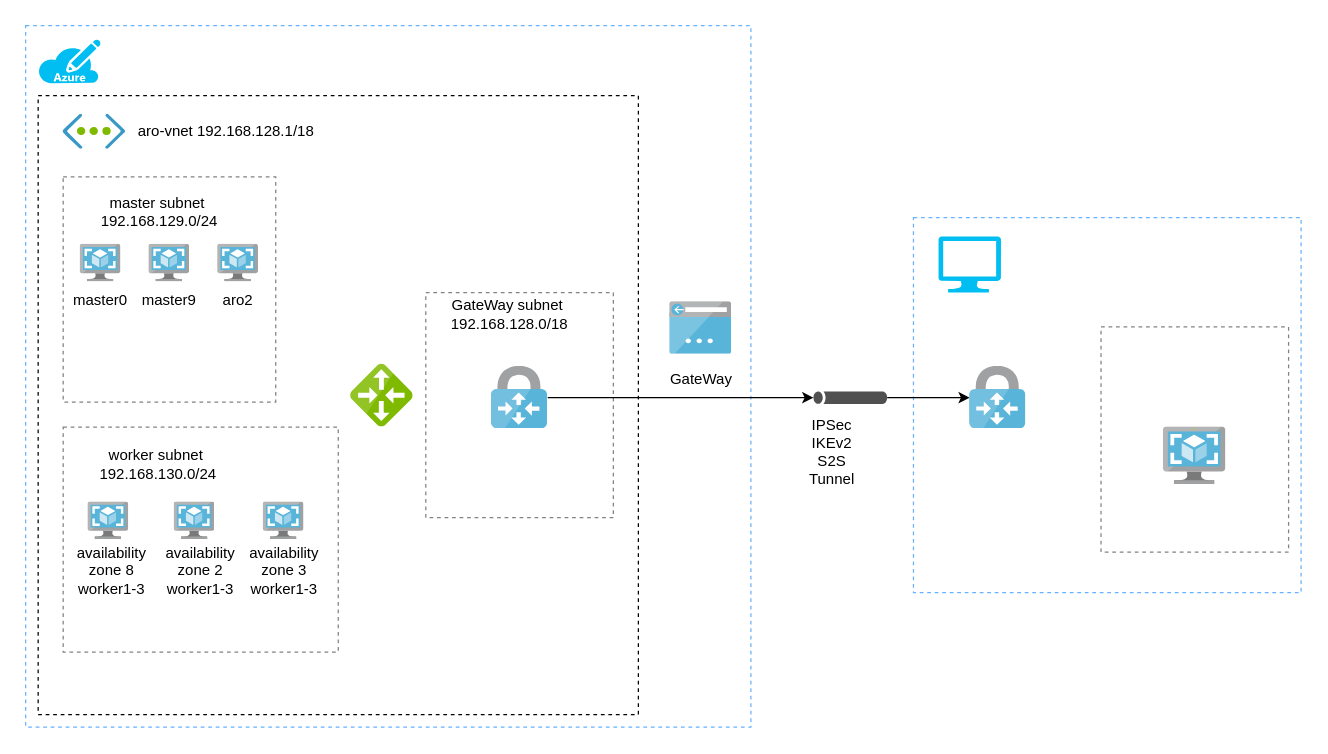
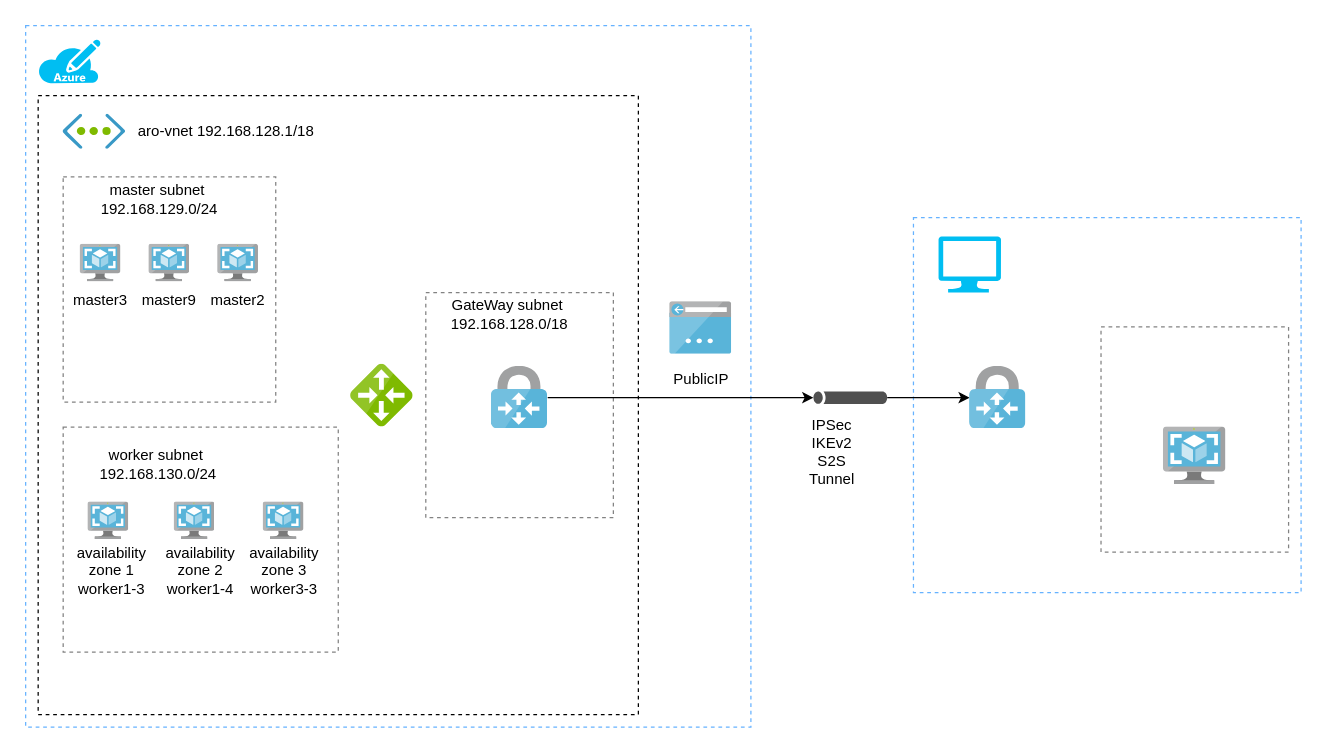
  <mxCell id="0" />
  <mxCell id="1" parent="0" />
  <mxCell id="2" value="" style="rounded=0;whiteSpace=wrap;html=1;dashed=1;strokeColor=#66B2FF;" parent="1" vertex="1"><mxGeometry x="20" y="20" width="580" height="561" as="geometry" /></mxCell>
  <mxCell id="3" value="" style="rounded=0;whiteSpace=wrap;html=1;dashed=1;strokeColor=#000000;" parent="1" vertex="1"><mxGeometry x="30" y="76" width="480" height="495" as="geometry" /></mxCell>
  <mxCell id="4" value="" style="group" parent="1" vertex="1" connectable="0"><mxGeometry x="340" y="233.5" width="150" height="180" as="geometry" /></mxCell>
  <mxCell id="5" value="" style="rounded=0;whiteSpace=wrap;html=1;dashed=1;strokeColor=#828282;" parent="4" vertex="1"><mxGeometry width="150" height="180" as="geometry" /></mxCell>
  <mxCell id="6" value="GateWay subnet&lt;br&gt;&amp;nbsp;192.168.128.0/18" style="text;html=1;align=center;verticalAlign=middle;resizable=0;points=[];autosize=1;strokeColor=none;fillColor=none;" parent="4" vertex="1"><mxGeometry x="10" y="2.763" width="110" height="30" as="geometry" /></mxCell>
  <mxCell id="7" value="" style="sketch=0;aspect=fixed;html=1;points=[];align=center;image;fontSize=12;image=img/lib/mscae/VPN_Gateway.svg;" parent="4" vertex="1"><mxGeometry x="52.5" y="59" width="45" height="50" as="geometry" /></mxCell>
  <mxCell id="8" value="" style="rounded=0;whiteSpace=wrap;html=1;dashed=1;strokeColor=#66B2FF;" parent="1" vertex="1"><mxGeometry x="730" y="173.5" width="310" height="300" as="geometry" /></mxCell>
  <mxCell id="9" value="" style="verticalLabelPosition=bottom;html=1;verticalAlign=top;align=center;strokeColor=none;fillColor=#00BEF2;shape=mxgraph.azure.computer;pointerEvents=1;" parent="1" vertex="1"><mxGeometry x="750" y="188.5" width="50" height="45" as="geometry" /></mxCell>
  <mxCell id="10" value="" style="verticalLabelPosition=bottom;html=1;verticalAlign=top;align=center;strokeColor=none;fillColor=#00BEF2;shape=mxgraph.azure.azure_subscription;" parent="1" vertex="1"><mxGeometry x="30" y="31" width="50" height="35" as="geometry" /></mxCell>
  <mxCell id="11" value="" style="sketch=0;aspect=fixed;html=1;points=[];align=center;image;fontSize=12;image=img/lib/mscae/Virtual_Network.svg;" parent="1" vertex="1"><mxGeometry x="50" y="91" width="50" height="28.0" as="geometry" /></mxCell>
  <mxCell id="12" value="" style="sketch=0;aspect=fixed;html=1;points=[];align=center;image;fontSize=12;image=img/lib/mscae/Local_Network_Gateways.svg;" parent="1" vertex="1"><mxGeometry x="280" y="291" width="50" height="50" as="geometry" /></mxCell>
  <mxCell id="13" value="aro-vnet 192.168.128.1/18" style="text;html=1;align=center;verticalAlign=middle;resizable=0;points=[];autosize=1;strokeColor=none;fillColor=none;" parent="1" vertex="1"><mxGeometry x="100" y="95" width="160" height="20" as="geometry" /></mxCell>
  <mxCell id="14" value="" style="group" parent="1" vertex="1" connectable="0"><mxGeometry x="50" y="141" width="170" height="180" as="geometry" /></mxCell>
  <mxCell id="15" value="" style="rounded=0;whiteSpace=wrap;html=1;dashed=1;strokeColor=#828282;" parent="14" vertex="1"><mxGeometry width="170" height="180" as="geometry" /></mxCell>
- <mxCell id="16" value="master subnet&lt;br&gt;&amp;nbsp;192.168.129.0/24" style="text;html=1;align=center;verticalAlign=middle;resizable=0;points=[];autosize=1;strokeColor=none;fillColor=none;" parent="14" vertex="1"><mxGeometry x="20" y="12.763" width="110" height="30" as="geometry" /></mxCell>
+ <mxCell id="16" value="master subnet&lt;br&gt;&amp;nbsp;192.168.129.0/24" style="text;html=1;align=center;verticalAlign=middle;resizable=0;points=[];autosize=1;strokeColor=none;fillColor=none;" parent="14" vertex="1"><mxGeometry x="20" y="2.763" width="110" height="30" as="geometry" /></mxCell>
  <mxCell id="17" value="" style="group" parent="14" vertex="1" connectable="0"><mxGeometry x="3.553e-15" y="54" width="60" height="60" as="geometry" /></mxCell>
  <mxCell id="18" value="" style="sketch=0;aspect=fixed;html=1;points=[];align=center;image;fontSize=12;image=img/lib/mscae/VM_Images.svg;dashed=1;strokeColor=#66B2FF;" parent="17" vertex="1"><mxGeometry x="13.69" width="32.61" height="30" as="geometry" /></mxCell>
- <mxCell id="19" value="master0" style="text;html=1;strokeColor=none;fillColor=none;align=center;verticalAlign=middle;whiteSpace=wrap;rounded=0;" parent="17" vertex="1"><mxGeometry y="30" width="60" height="30" as="geometry" /></mxCell>
+ <mxCell id="19" value="master3" style="text;html=1;strokeColor=none;fillColor=none;align=center;verticalAlign=middle;whiteSpace=wrap;rounded=0;" parent="17" vertex="1"><mxGeometry y="30" width="60" height="30" as="geometry" /></mxCell>
  <mxCell id="20" value="" style="group" parent="14" vertex="1" connectable="0"><mxGeometry x="55" y="54" width="60" height="60" as="geometry" /></mxCell>
  <mxCell id="21" value="" style="sketch=0;aspect=fixed;html=1;points=[];align=center;image;fontSize=12;image=img/lib/mscae/VM_Images.svg;dashed=1;strokeColor=#66B2FF;" parent="20" vertex="1"><mxGeometry x="13.69" width="32.61" height="30" as="geometry" /></mxCell>
  <mxCell id="22" value="master9" style="text;html=1;strokeColor=none;fillColor=none;align=center;verticalAlign=middle;whiteSpace=wrap;rounded=0;" parent="20" vertex="1"><mxGeometry y="30" width="60" height="30" as="geometry" /></mxCell>
  <mxCell id="23" value="" style="group" parent="14" vertex="1" connectable="0"><mxGeometry x="110" y="54" width="60" height="60" as="geometry" /></mxCell>
  <mxCell id="24" value="" style="sketch=0;aspect=fixed;html=1;points=[];align=center;image;fontSize=12;image=img/lib/mscae/VM_Images.svg;dashed=1;strokeColor=#66B2FF;" parent="23" vertex="1"><mxGeometry x="13.69" width="32.61" height="30" as="geometry" /></mxCell>
- <mxCell id="25" value="aro2" style="text;html=1;strokeColor=none;fillColor=none;align=center;verticalAlign=middle;whiteSpace=wrap;rounded=0;" parent="23" vertex="1"><mxGeometry y="30" width="60" height="30" as="geometry" /></mxCell>
+ <mxCell id="25" value="master2" style="text;html=1;strokeColor=none;fillColor=none;align=center;verticalAlign=middle;whiteSpace=wrap;rounded=0;" parent="23" vertex="1"><mxGeometry y="30" width="60" height="30" as="geometry" /></mxCell>
  <mxCell id="26" value="" style="group" parent="1" vertex="1" connectable="0"><mxGeometry x="50" y="341" width="220" height="180" as="geometry" /></mxCell>
  <mxCell id="27" value="" style="rounded=0;whiteSpace=wrap;html=1;dashed=1;strokeColor=#828282;" parent="26" vertex="1"><mxGeometry width="220" height="180" as="geometry" /></mxCell>
  <mxCell id="28" value="worker subnet&lt;br&gt;&amp;nbsp;192.168.130.0/24" style="text;html=1;align=center;verticalAlign=middle;resizable=0;points=[];autosize=1;strokeColor=none;fillColor=none;" parent="26" vertex="1"><mxGeometry x="19.333" y="15.003" width="110" height="30" as="geometry" /></mxCell>
  <mxCell id="29" value="" style="sketch=0;aspect=fixed;html=1;points=[];align=center;image;fontSize=12;image=img/lib/mscae/VM_Images.svg;dashed=1;strokeColor=#66B2FF;" vertex="1" parent="26"><mxGeometry x="160.069" y="60" width="32.61" height="30" as="geometry" /></mxCell>
- <mxCell id="30" value="availability zone 3 worker1-3" style="text;html=1;strokeColor=none;fillColor=none;align=center;verticalAlign=middle;whiteSpace=wrap;rounded=0;" vertex="1" parent="26"><mxGeometry x="137.548" y="100" width="77.647" height="30" as="geometry" /></mxCell>
- <mxCell id="31" value="availability zone 2 worker1-3" style="text;html=1;strokeColor=none;fillColor=none;align=center;verticalAlign=middle;whiteSpace=wrap;rounded=0;" vertex="1" parent="26"><mxGeometry x="71.176" y="100" width="77.647" height="30" as="geometry" /></mxCell>
+ <mxCell id="30" value="availability zone 3 worker3-3" style="text;html=1;strokeColor=none;fillColor=none;align=center;verticalAlign=middle;whiteSpace=wrap;rounded=0;" vertex="1" parent="26"><mxGeometry x="137.548" y="100" width="77.647" height="30" as="geometry" /></mxCell>
+ <mxCell id="31" value="availability zone 2 worker1-4" style="text;html=1;strokeColor=none;fillColor=none;align=center;verticalAlign=middle;whiteSpace=wrap;rounded=0;" vertex="1" parent="26"><mxGeometry x="71.176" y="100" width="77.647" height="30" as="geometry" /></mxCell>
  <mxCell id="32" value="" style="group" vertex="1" connectable="0" parent="26"><mxGeometry x="-0.003" y="60" width="77.647" height="70" as="geometry" /></mxCell>
  <mxCell id="33" value="" style="sketch=0;aspect=fixed;html=1;points=[];align=center;image;fontSize=12;image=img/lib/mscae/VM_Images.svg;dashed=1;strokeColor=#66B2FF;" vertex="1" parent="32"><mxGeometry x="19.94" width="32.61" height="30" as="geometry" /></mxCell>
- <mxCell id="34" value="availability zone 8 worker1-3" style="text;html=1;strokeColor=none;fillColor=none;align=center;verticalAlign=middle;whiteSpace=wrap;rounded=0;" vertex="1" parent="32"><mxGeometry y="40" width="77.647" height="30" as="geometry" /></mxCell>
+ <mxCell id="34" value="availability zone 1 worker1-3" style="text;html=1;strokeColor=none;fillColor=none;align=center;verticalAlign=middle;whiteSpace=wrap;rounded=0;" vertex="1" parent="32"><mxGeometry y="40" width="77.647" height="30" as="geometry" /></mxCell>
  <mxCell id="35" value="" style="group" vertex="1" connectable="0" parent="26"><mxGeometry x="71.176" y="60" width="77.647" height="60" as="geometry" /></mxCell>
  <mxCell id="36" value="" style="sketch=0;aspect=fixed;html=1;points=[];align=center;image;fontSize=12;image=img/lib/mscae/VM_Images.svg;dashed=1;strokeColor=#66B2FF;" vertex="1" parent="35"><mxGeometry x="17.716" width="32.61" height="30" as="geometry" /></mxCell>
  <mxCell id="37" value="" style="group" parent="1" vertex="1" connectable="0"><mxGeometry x="880" y="261" width="150" height="180" as="geometry" /></mxCell>
  <mxCell id="38" value="" style="rounded=0;whiteSpace=wrap;html=1;dashed=1;strokeColor=#828282;" parent="37" vertex="1"><mxGeometry width="150" height="180" as="geometry" /></mxCell>
  <mxCell id="39" value="" style="sketch=0;aspect=fixed;html=1;points=[];align=center;image;fontSize=12;image=img/lib/mscae/VM_Images.svg;dashed=1;strokeColor=#66B2FF;" parent="37" vertex="1"><mxGeometry x="50" y="80" width="50" height="46" as="geometry" /></mxCell>
  <mxCell id="40" value="" style="group" parent="1" vertex="1" connectable="0"><mxGeometry x="530" y="241" width="60" height="72" as="geometry" /></mxCell>
  <mxCell id="41" value="" style="sketch=0;aspect=fixed;html=1;points=[];align=center;image;fontSize=12;image=img/lib/mscae/App_Service_IPAddress.svg;" parent="40" vertex="1"><mxGeometry x="5" width="50" height="42" as="geometry" /></mxCell>
- <mxCell id="42" value="GateWay" style="text;html=1;align=center;verticalAlign=middle;resizable=0;points=[];autosize=1;strokeColor=none;fillColor=none;" parent="40" vertex="1"><mxGeometry y="52" width="60" height="20" as="geometry" /></mxCell>
+ <mxCell id="42" value="PublicIP" style="text;html=1;align=center;verticalAlign=middle;resizable=0;points=[];autosize=1;strokeColor=none;fillColor=none;" parent="40" vertex="1"><mxGeometry y="52" width="60" height="20" as="geometry" /></mxCell>
  <mxCell id="43" style="edgeStyle=orthogonalEdgeStyle;rounded=0;orthogonalLoop=1;jettySize=auto;html=1;" parent="1" source="44" target="46" edge="1"><mxGeometry relative="1" as="geometry" /></mxCell>
  <mxCell id="44" value="" style="sketch=0;pointerEvents=1;shadow=0;dashed=0;html=1;strokeColor=none;fillColor=#505050;labelPosition=center;verticalLabelPosition=bottom;verticalAlign=top;outlineConnect=0;align=center;shape=mxgraph.office.servers.tunnel_straight;" parent="1" vertex="1"><mxGeometry x="650" y="312.5" width="59" height="10" as="geometry" /></mxCell>
  <mxCell id="45" style="edgeStyle=orthogonalEdgeStyle;rounded=0;orthogonalLoop=1;jettySize=auto;html=1;" parent="1" source="7" target="44" edge="1"><mxGeometry relative="1" as="geometry" /></mxCell>
  <mxCell id="46" value="" style="sketch=0;aspect=fixed;html=1;points=[];align=center;image;fontSize=12;image=img/lib/mscae/VPN_Gateway.svg;" parent="1" vertex="1"><mxGeometry x="775" y="292.5" width="45" height="50" as="geometry" /></mxCell>
  <mxCell id="47" value="IPSec IKEv2 S2S Tunnel" style="text;html=1;strokeColor=none;fillColor=none;align=center;verticalAlign=middle;whiteSpace=wrap;rounded=0;dashed=1;" parent="1" vertex="1"><mxGeometry x="635" y="346" width="60" height="30" as="geometry" /></mxCell>
